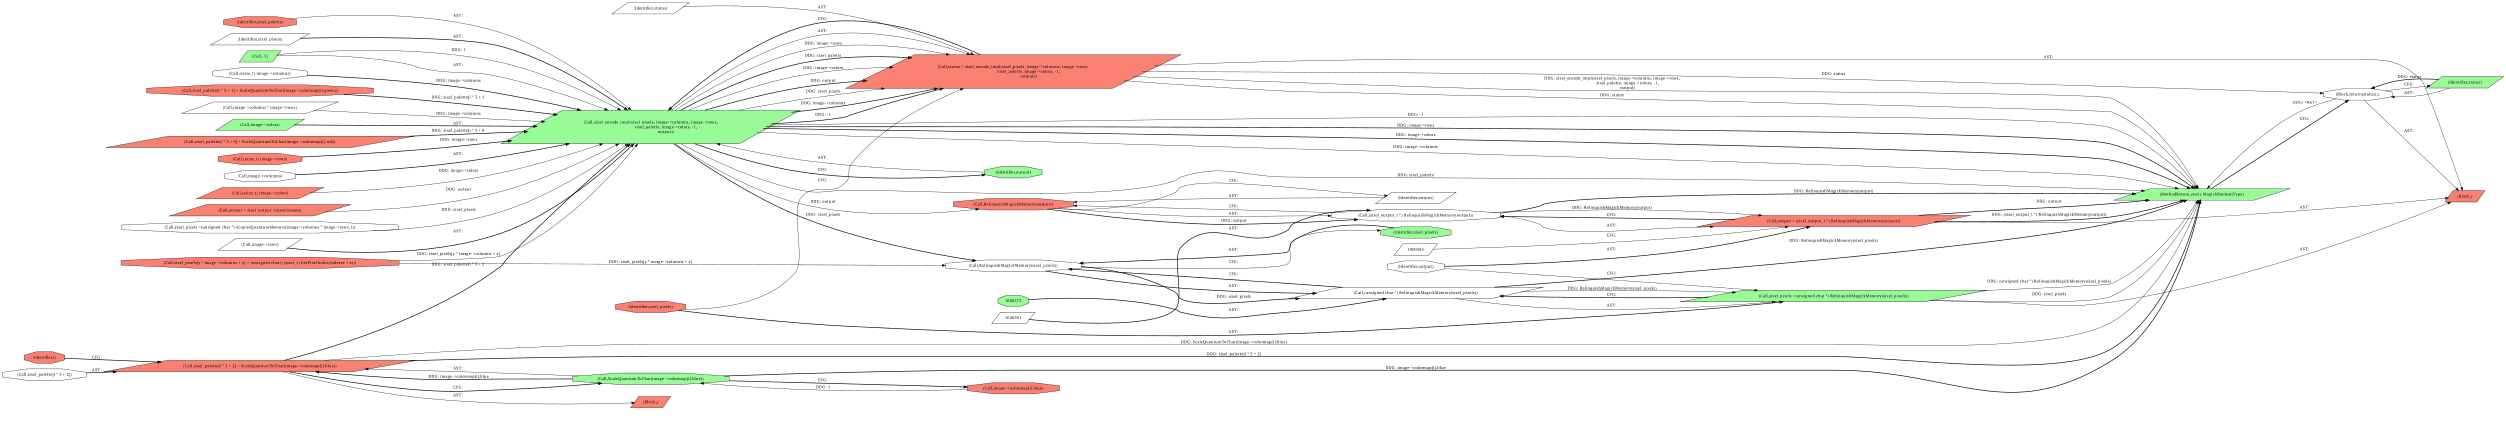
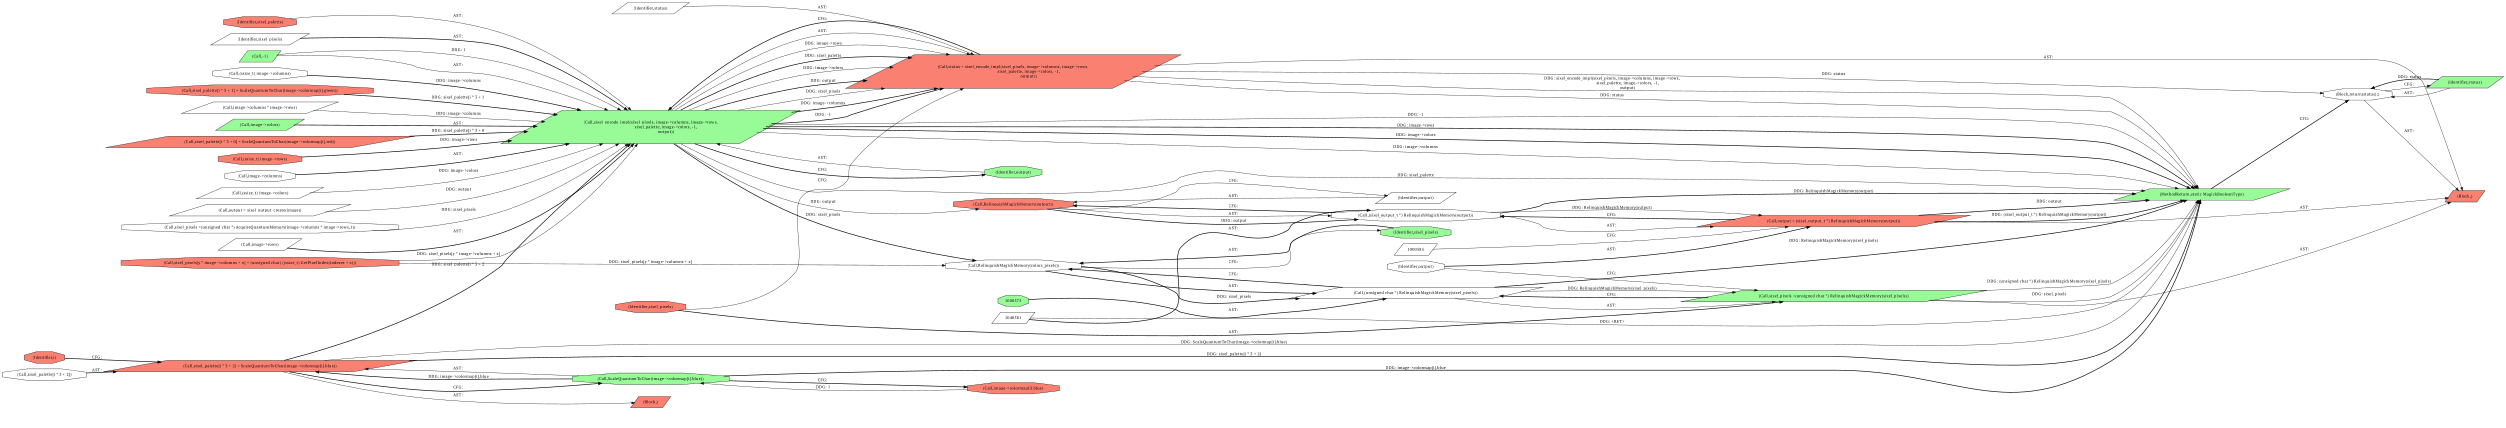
  digraph {
    fontname="PT Serif"
    rankdir=LR
    node [fillcolor=white fontname="PT Serif" shape=parallelogram style=filled]
    edge [fontname="PT Serif" style=solid]
    n1 [fillcolor=salmon label="(Call,sixel_palette[i * 3 + 2] = ScaleQuantumToChar(image->colormap[i].blue))"]
    n2 [fillcolor=palegreen label="(Call,ScaleQuantumToChar(image->colormap[i].blue))" shape=octagon]
    n3 [fillcolor=palegreen label="(Call,sixel_encode_impl(sixel_pixels, image->columns, image->rows,\n                          sixel_palette, image->colors, -1,\n                          output))"]
    n4 [fillcolor=palegreen label="(MethodReturn,static MagickBooleanType)"]
    n5 [fillcolor=salmon label="(Block,)"]
    n6 [fillcolor=salmon label="(Call,image->colormap[i].blue)" shape=octagon]
    n7 [fillcolor=salmon label="(Call,status = sixel_encode_impl(sixel_pixels, image->columns, image->rows,\n                          sixel_palette, image->colors, -1,\n                          output))"]
-   n8 [label="(Call,RelinquishMagickMemory(sixel_pixels))" shape=octagon]
+   n8 [label="(Call,RelinquishMagickMemory(colors_pixels))" shape=octagon]
    n9 [fillcolor=salmon label="(Call,RelinquishMagickMemory(output))" shape=octagon]
    n10 [fillcolor=palegreen label="(Identifier,output)" shape=octagon]
    n11 [label="(Block,return(status);)" shape=octagon]
    n12 [fillcolor=salmon label="(Block,)"]
    n13 [label="(Call,(unsigned char *) RelinquishMagickMemory(sixel_pixels))"]
    n14 [fillcolor=palegreen label="(Identifier,sixel_pixels)" shape=octagon]
    n15 [label="(Call,(sixel_output_t *) RelinquishMagickMemory(output))" shape=octagon]
    n16 [label="(Identifier,output)"]
    n17 [fillcolor=palegreen label="(Identifier,status)"]
    n18 [fillcolor=palegreen label="(Call,sixel_pixels =(unsigned char *) RelinquishMagickMemory(sixel_pixels))"]
    n19 [fillcolor=salmon label="(Call,output = (sixel_output_t *) RelinquishMagickMemory(output))"]
    n20 [fillcolor=salmon label="(Call,sixel_palette[i * 3 + 0] = ScaleQuantumToChar(image->colormap[i].red))"]
    n21 [fillcolor=salmon label="(Call,(ssize_t) image->rows)" shape=octagon]
    n22 [label="(Call,image->columns)" shape=octagon]
-   n23 [fillcolor=salmon label="(Call,(ssize_t) image->colors)"]
-   n24 [fillcolor=salmon label="(Call,output = sixel_output_create(image))"]
+   n23 [label="(Call,(ssize_t) image->colors)"]
+   n24 [label="(Call,output = sixel_output_create(image))"]
    n25 [label="(Call,sixel_pixels =(unsigned char *) AcquireQuantumMemory(image->columns * image->rows,1))" shape=octagon]
    n26 [label="(Call,image->rows)"]
    n27 [fillcolor=salmon label="(Identifier,sixel_palette)" shape=octagon]
    n28 [label="(Identifier,sixel_pixels)"]
    n29 [label="(Identifier,status)"]
    n30 [fillcolor=palegreen label="(Call,-1)"]
    n31 [label="(Call,(ssize_t) image->columns)" shape=octagon]
    n32 [fillcolor=salmon label="(Call,sixel_pixels[y * image->columns + x] = (unsigned char) ((ssize_t) GetPixelIndex(indexes + x)))" shape=octagon]
    n33 [fillcolor=salmon label="(Identifier,i)" shape=octagon]
    n34 [label="(Call,image->columns * image->rows)"]
    n35 [label="(Call,sixel_palette[i * 3 + 2])" shape=octagon]
    n36 [fillcolor=salmon label="(Identifier,sixel_pixels)" shape=octagon]
    n37 [fillcolor=palegreen label="(Call,image->colors)"]
    n38 [fillcolor=salmon label="(Call,sixel_palette[i * 3 + 1] = ScaleQuantumToChar(image->colormap[i].green))" shape=octagon]
    n39 [label="(Identifier,output)" shape=octagon]
    1000575 [fillcolor=palegreen shape=octagon]
    n41 [label=1040581]
    1000585
    n1 -> n2 [label="CFG: " style=bold]
    n1 -> n3 [label="DDG: sixel_palette[i * 3 + 2]" style=bold]
    n1 -> n4 [label="DDG: sixel_palette[i * 3 + 2]" style=bold]
    n1 -> n4 [label="DDG: ScaleQuantumToChar(image->colormap[i].blue)"]
    n1 -> n5 [label="AST: "]
    n2 -> n1 [label="AST: "]
    n2 -> n1 [label="DDG: image->colormap[i].blue" style=bold]
    n2 -> n4 [label="DDG: image->colormap[i].blue" style=bold]
    n2 -> n6 [label="CFG: " style=bold]
    n3 -> n4 [label="DDG: -1"]
    n3 -> n4 [label="DDG: image->rows" style=bold]
    n3 -> n4 [label="DDG: image->colors" style=bold]
    n3 -> n4 [label="DDG: image->columns"]
    n3 -> n4 [label="DDG: sixel_palette"]
    n3 -> n7 [label="AST: "]
    n3 -> n7 [label="DDG: image->rows"]
    n3 -> n7 [label="DDG: sixel_palette" style=bold]
    n3 -> n7 [label="DDG: image->colors"]
    n3 -> n7 [label="DDG: output" style=bold]
    n3 -> n7 [label="DDG: sixel_pixels"]
    n3 -> n7 [label="DDG: image->columns" style=bold]
    n3 -> n7 [label="DDG: -1" style=bold]
    n3 -> n8 [label="DDG: sixel_pixels" style=bold]
    n3 -> n9 [label="DDG: output"]
    n3 -> n10 [label="CFG: " style=bold]
    n4 -> n11 [label="CFG: " style=bold]
    n6 -> n2 [label="DDG: 1"]
    n7 -> n3 [label="CFG: " style=bold]
    n7 -> n4 [label="DDG: sixel_encode_impl(sixel_pixels, image->columns, image->rows,\n                          sixel_palette, image->colors, -1,\n                          output)"]
    n7 -> n4 [label="DDG: status"]
    n7 -> n11 [label="DDG: status"]
    n7 -> n12 [label="AST: "]
    n8 -> n13 [label="AST: " style=bold]
    n8 -> n13 [label="DDG: sixel_pixels" style=bold]
    n8 -> n14 [label="CFG: "]
    n9 -> n15 [label="AST: "]
    n9 -> n15 [label="DDG: output" style=bold]
    n9 -> n16 [label="CFG: "]
    n10 -> n3 [label="AST: "]
-   n11 -> n4 [label="DDG: <RET>"]
+   n41 -> n4 [label="DDG: <RET>"]
    n11 -> n12 [label="AST: "]
    n11 -> n17 [label="CFG: "]
    n13 -> n4 [label="DDG: RelinquishMagickMemory(sixel_pixels)" style=bold]
    n13 -> n8 [label="CFG: " style=bold]
    n13 -> n18 [label="AST: "]
    n13 -> n18 [label="DDG: RelinquishMagickMemory(sixel_pixels)"]
    n14 -> n8 [label="AST: " style=bold]
    n15 -> n4 [label="DDG: RelinquishMagickMemory(output)" style=bold]
-   n15 -> n9 [label="CFG: "]
+   n15 -> n9 [label="CFG: " style=bold]
    n15 -> n19 [label="AST: "]
    n15 -> n19 [label="DDG: RelinquishMagickMemory(output)"]
    n16 -> n9 [label="AST: "]
    n17 -> n11 [label="AST: "]
    n17 -> n11 [label="DDG: status" style=bold]
    n18 -> n4 [label="DDG: (unsigned char *) RelinquishMagickMemory(sixel_pixels)"]
    n18 -> n4 [label="DDG: sixel_pixels"]
    n18 -> n12 [label="AST: "]
    n18 -> n13 [label="CFG: " style=bold]
    n19 -> n4 [label="DDG: output" style=bold]
    n19 -> n4 [label="DDG: (sixel_output_t *) RelinquishMagickMemory(output)" style=bold]
    n19 -> n12 [label="AST: "]
    n19 -> n15 [label="CFG: " style=bold]
    n20 -> n3 [label="DDG: sixel_palette[i * 3 + 0]" style=bold]
    n21 -> n3 [label="DDG: image->rows" style=bold]
    n22 -> n3 [label="AST: " style=bold]
    n23 -> n3 [label="DDG: image->colors"]
    n24 -> n3 [label="DDG: output"]
    n25 -> n3 [label="DDG: sixel_pixels"]
    n26 -> n3 [label="AST: " style=bold]
    n27 -> n3 [label="AST: "]
    n28 -> n3 [label="AST: " style=bold]
    n29 -> n7 [label="AST: "]
    n30 -> n3 [label="AST: "]
    n30 -> n3 [label="DDG: 1"]
    n31 -> n3 [label="DDG: image->columns" style=bold]
    n32 -> n3 [label="DDG: sixel_pixels[y * image->columns + x]"]
    n32 -> n8 [label="DDG: sixel_pixels[y * image->columns + x]"]
    n33 -> n1 [label="CFG: " style=bold]
    n34 -> n3 [label="DDG: image->columns"]
    n35 -> n1 [label="AST: " style=bold]
    n36 -> n7 [label="CFG: "]
    n36 -> n18 [label="AST: " style=bold]
    n37 -> n3 [label="AST: " style=bold]
    n38 -> n3 [label="DDG: sixel_palette[i * 3 + 1]" style=bold]
    n39 -> n18 [label="CFG: "]
    n39 -> n19 [label="AST: " style=bold]
    1000575 -> n13 [label="AST: " style=bold]
    n41 -> n15 [label="AST: " style=bold]
    1000585 -> n19 [label="CFG: "]
  }
